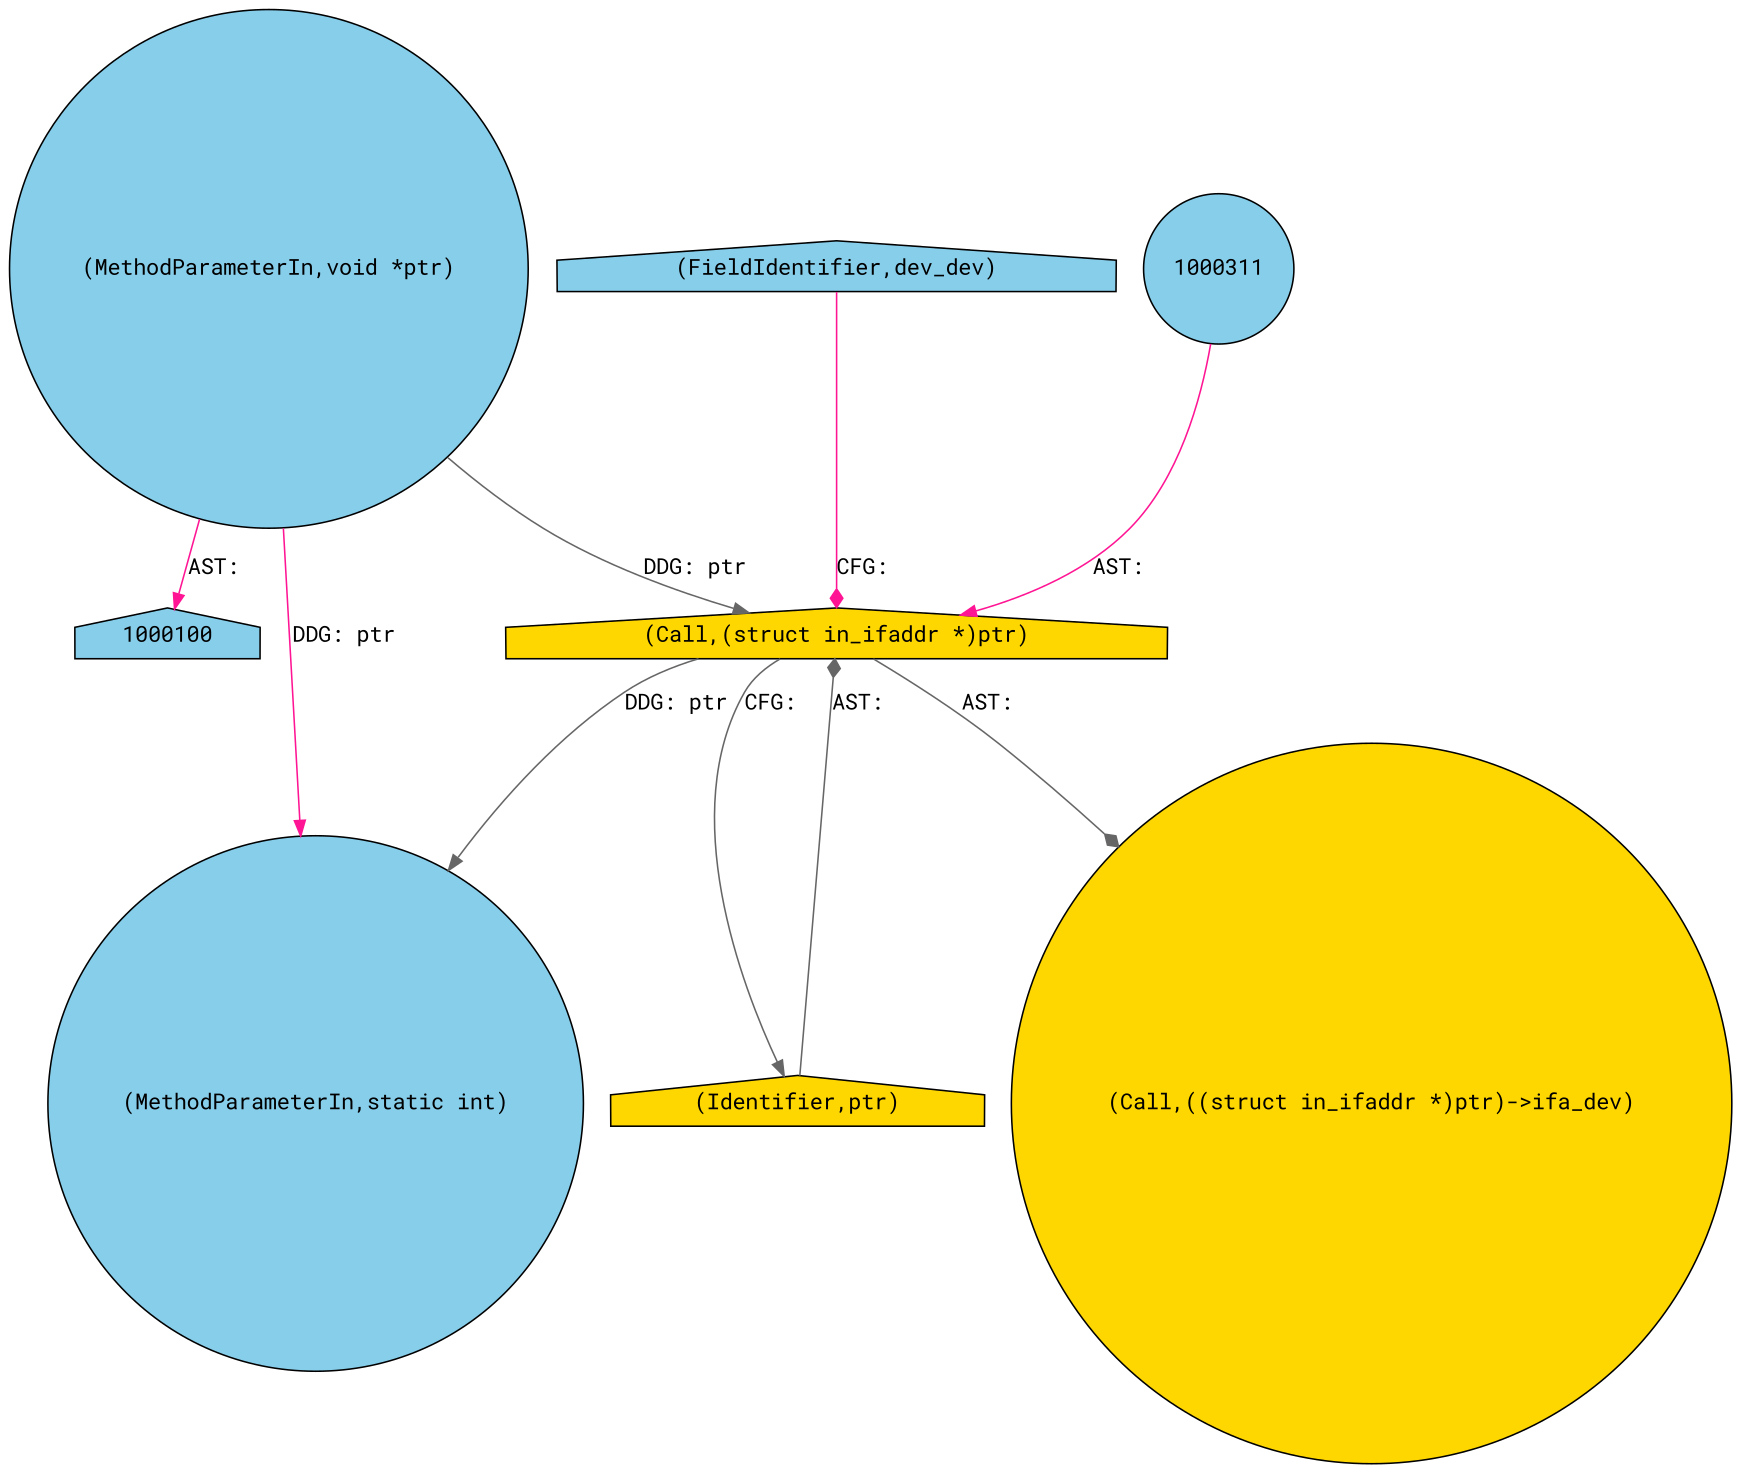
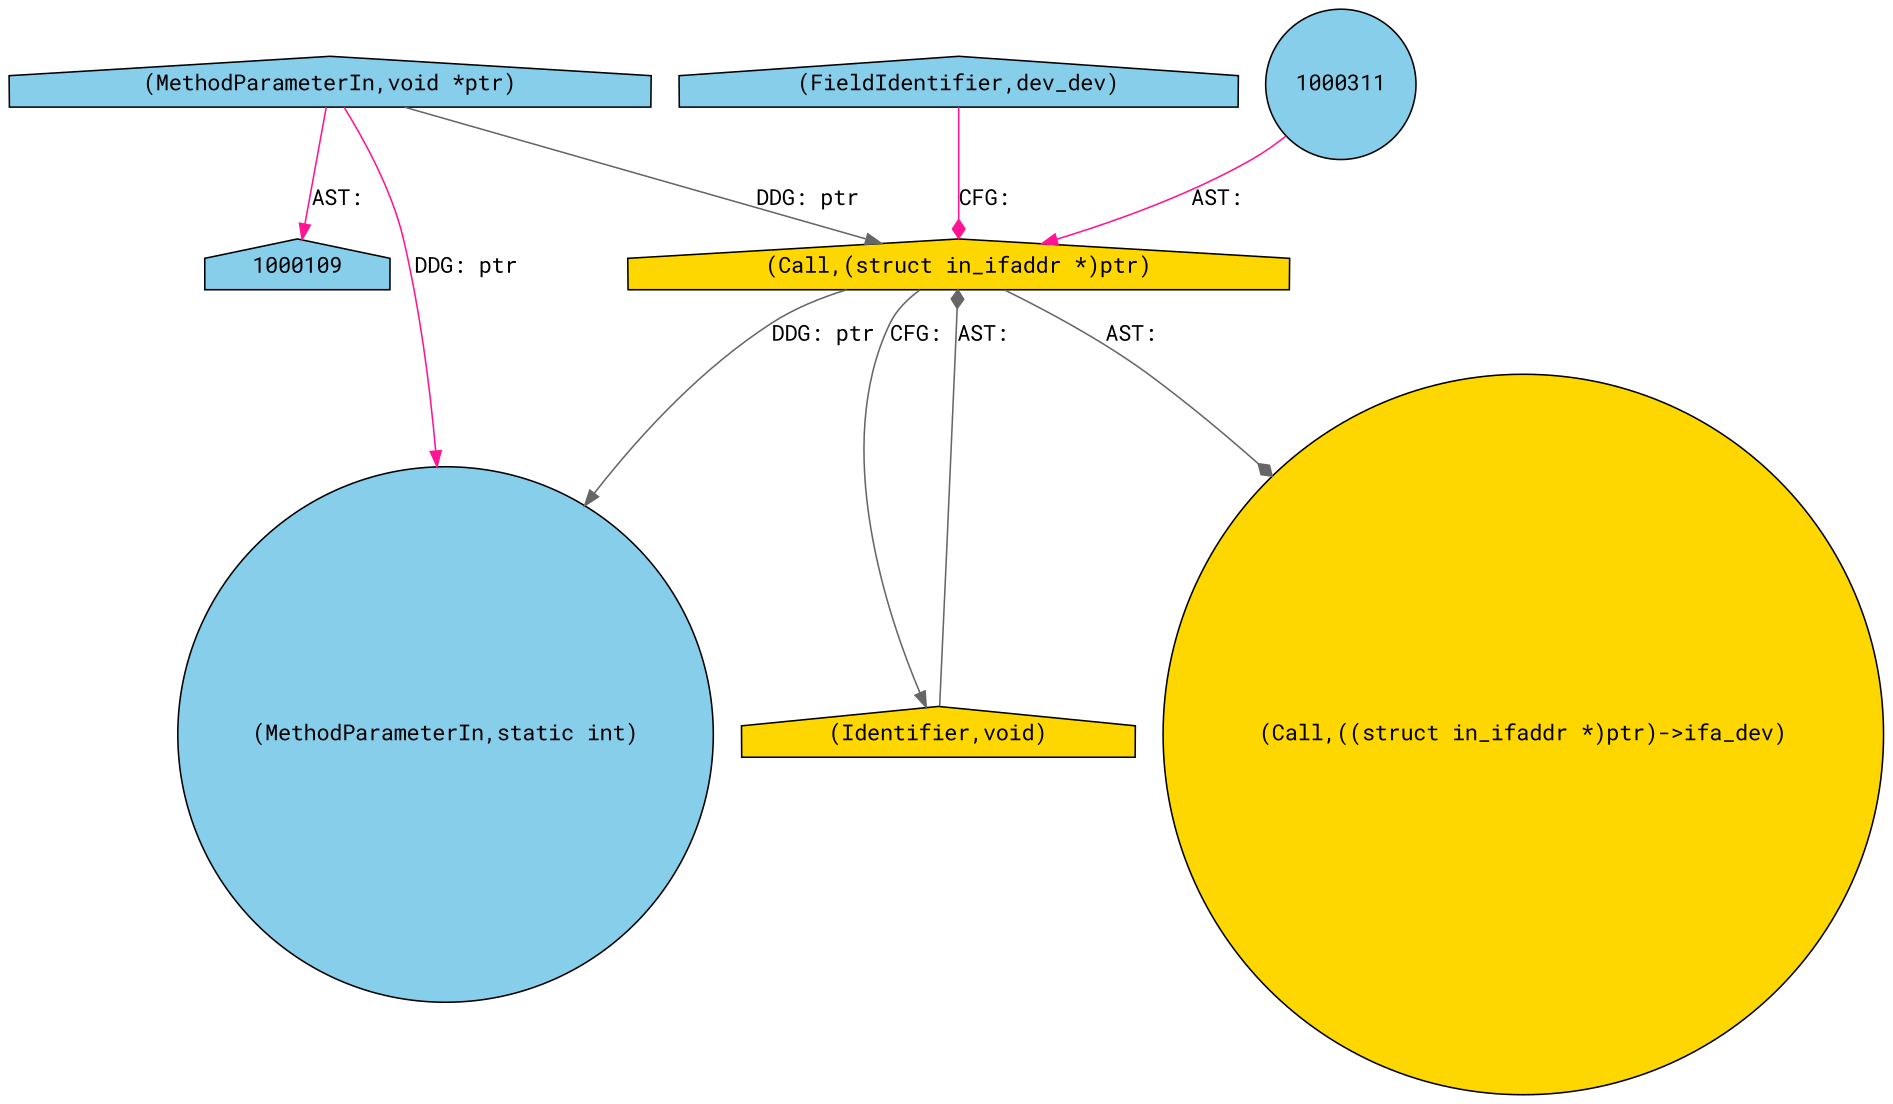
  digraph {
    fontname="Roboto Mono"
    node [fillcolor=skyblue fontname="Roboto Mono" shape=house style=filled]
    edge [arrowhead=normal color=gray40 fontname="Roboto Mono"]
    n1 [fillcolor=gold label="(Call,(struct in_ifaddr *)ptr)"]
    n2 [fillcolor=gold label="(Call,((struct in_ifaddr *)ptr)->ifa_dev)" shape=circle]
    n3 [label="(MethodParameterIn,static int)" shape=circle]
-   n4 [fillcolor=gold label="(Identifier,ptr)"]
-   n5 [label="(MethodParameterIn,void *ptr)" shape=circle]
-   1000100
+   n4 [fillcolor=gold label="(Identifier,void)"]
+   n5 [label="(MethodParameterIn,void *ptr)"]
+   1000100 [label=1000109]
    n7 [label="(FieldIdentifier,dev_dev)"]
    n8 [label=1000311 shape=circle]
    n1 -> n2 [arrowhead=diamond label="AST: "]
    n1 -> n3 [label="DDG: ptr"]
    n1 -> n4 [label="CFG: "]
    n4 -> n1 [arrowhead=diamond label="AST: "]
    n5 -> n1 [label="DDG: ptr"]
    n5 -> n3 [color=deeppink label="DDG: ptr"]
    n5 -> 1000100 [color=deeppink label="AST: "]
    n7 -> n1 [arrowhead=diamond color=deeppink label="CFG: "]
    n8 -> n1 [color=deeppink label="AST: "]
  }
